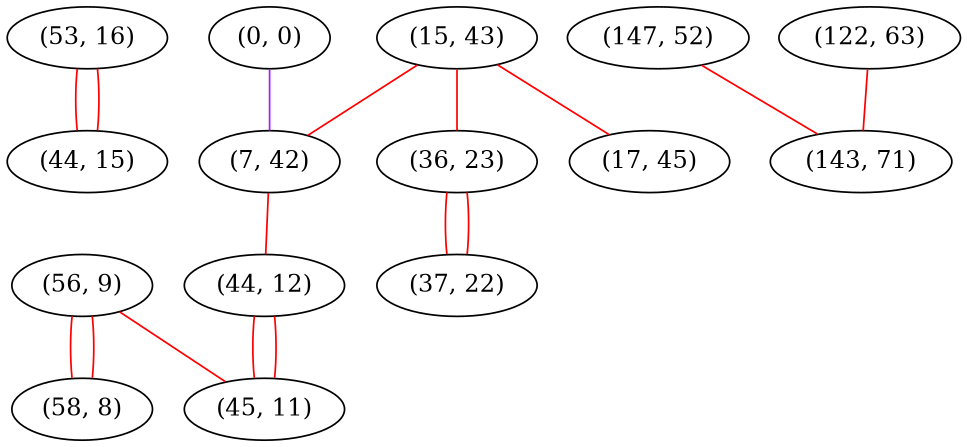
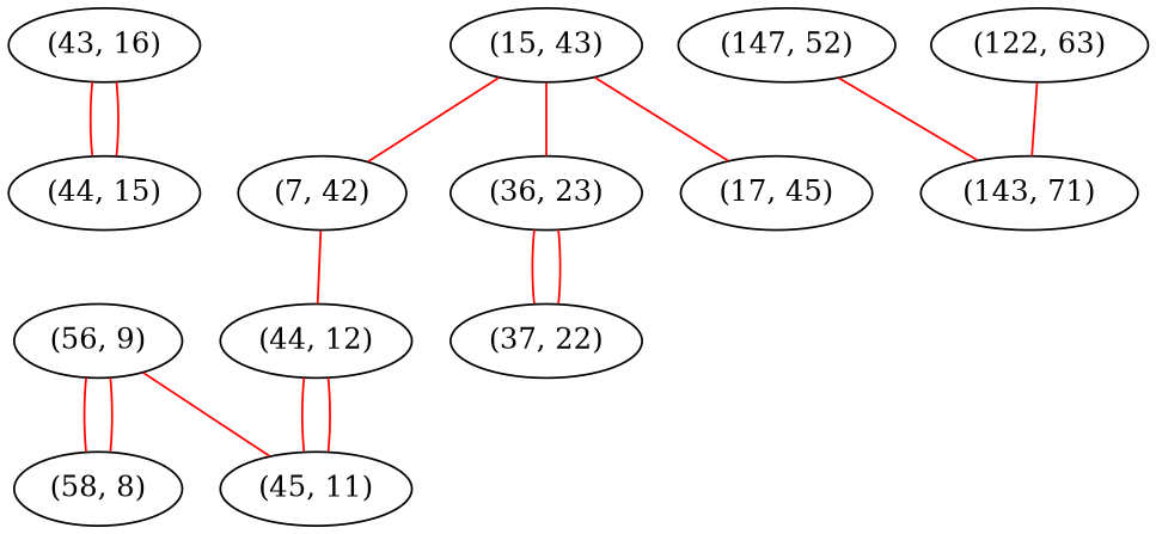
  graph {
    edge [color=red weight=1]
-   "(43, 16)" [label="(53, 16)"]
+   "(43, 16)"
    "(44, 15)"
    "(56, 9)"
    "(58, 8)"
    "(45, 11)"
    "(44, 12)"
-   "(0, 0)"
    "(7, 42)"
    n9 [label="(147, 52)"]
    "(143, 71)"
    "(122, 63)"
    "(15, 43)"
    "(36, 23)"
    "(17, 45)"
    "(37, 22)"
    "(43, 16)" -- "(44, 15)"
    "(43, 16)" -- "(44, 15)"
    "(56, 9)" -- "(58, 8)"
    "(56, 9)" -- "(58, 8)"
    "(56, 9)" -- "(45, 11)"
    "(44, 12)" -- "(45, 11)"
    "(44, 12)" -- "(45, 11)"
-   "(0, 0)" -- "(7, 42)" [color=purple weight=4]
    "(7, 42)" -- "(44, 12)"
    n9 -- "(143, 71)"
    "(122, 63)" -- "(143, 71)"
    "(15, 43)" -- "(7, 42)"
    "(15, 43)" -- "(36, 23)"
    "(15, 43)" -- "(17, 45)"
    "(36, 23)" -- "(37, 22)"
    "(36, 23)" -- "(37, 22)"
  }
